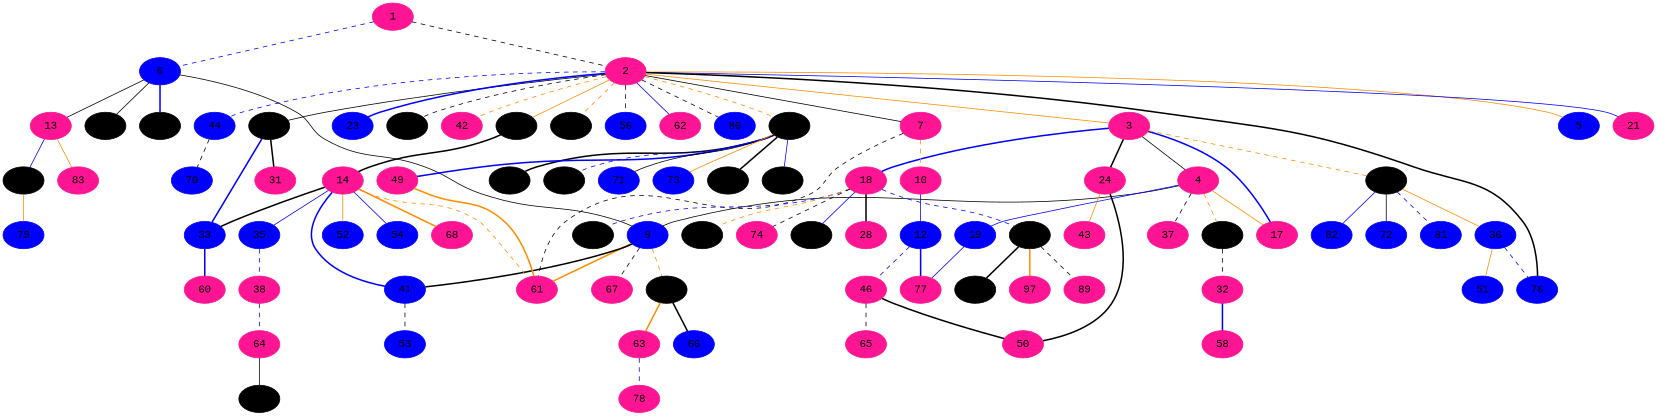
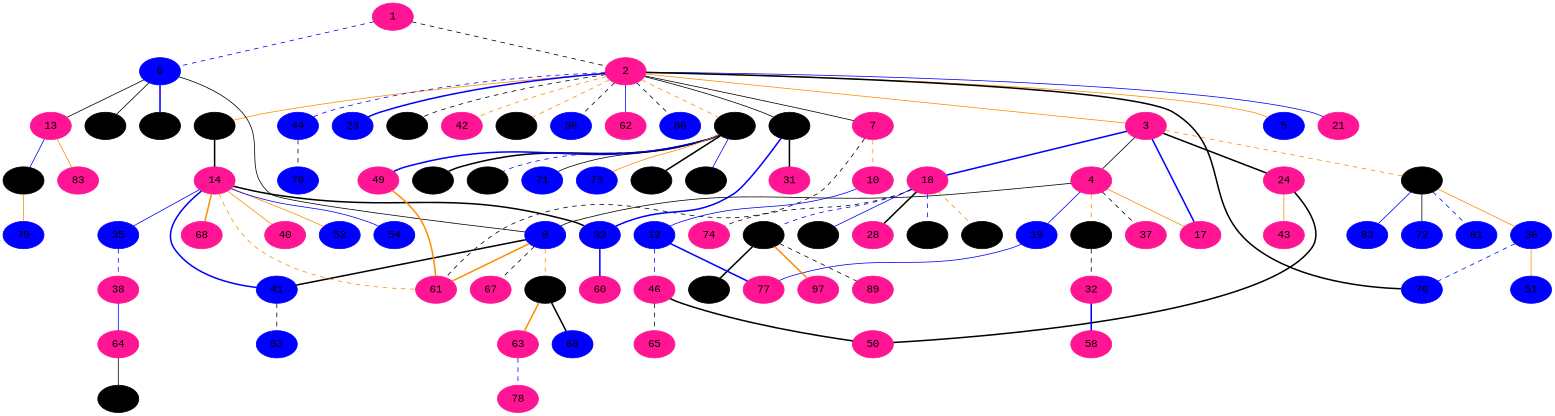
  graph {
    fontname="Liberation Mono"
    node [color=deeppink fontname="Liberation Mono" style=filled]
    edge [color=black fontname="Liberation Mono" style=solid weight=1.0]
    1
    2
    6 [color=blue]
    3
    5 [color=blue]
    7
    8 [color=black]
    11 [color=black]
    16 [color=black]
    21
    23 [color=blue]
    34 [color=black]
    42
    44 [color=blue]
    55 [color=black]
    56 [color=blue]
    62
    76 [color=blue]
    86 [color=blue]
    9 [color=blue]
    13
    15 [color=black]
    69 [color=black]
    4
    17
    18
    24
    25 [color=black]
    10
    61
    14
    31
    33 [color=blue]
    26 [color=black]
    30 [color=black]
    49
    57 [color=black]
    71 [color=blue]
    73 [color=blue]
    85 [color=black]
    70 [color=blue]
    37
    19 [color=blue]
    20 [color=black]
    27 [color=black]
    28
    45 [color=black]
    48 [color=black]
    74
    75 [color=black]
    43
    50
    36 [color=blue]
    72 [color=blue]
    81 [color=blue]
    82 [color=blue]
    29 [color=black]
    41 [color=blue]
    67
    77
    32
    22 [color=black]
    83
    12 [color=blue]
    35 [color=blue]
+   40
    52 [color=blue]
    54 [color=blue]
    68
    63
    66 [color=blue]
    53 [color=blue]
    46
    60
    65
    79 [color=blue]
    38
    39 [color=black]
    n79 [label=97]
    n80 [label=89]
    58
    51 [color=blue]
    78
    64
    80 [color=black]
    1 -- 2 [style=dashed]
    1 -- 6 [color=blue style=dashed]
    2 -- 3 [color=darkorange]
    2 -- 5 [color=darkorange]
    2 -- 7
    2 -- 8 [color=darkorange]
    2 -- 11
    2 -- 16 [color=darkorange style=dashed]
    2 -- 21 [color=blue]
    2 -- 23 [color=blue style=bold]
    2 -- 34 [style=dashed]
    2 -- 42 [color=darkorange style=dashed]
    2 -- 44 [color=blue style=dashed]
    2 -- 55 [color=darkorange style=dashed]
    2 -- 56 [style=dashed]
    2 -- 62 [color=blue]
    2 -- 76 [style=bold]
    2 -- 86 [style=dashed]
    6 -- 9
    6 -- 13
    6 -- 15
    6 -- 69 [color=blue style=bold]
    3 -- 4
    3 -- 17 [color=blue style=bold]
    3 -- 18 [color=blue style=bold]
    3 -- 24 [style=bold]
    3 -- 25 [color=darkorange style=dashed]
    7 -- 10 [color=darkorange style=dashed weight=4.0]
    7 -- 61 [style=dashed]
    8 -- 14 [style=bold]
    11 -- 31 [style=bold]
    11 -- 33 [color=blue style=bold]
    16 -- 26 [color=blue]
    16 -- 30 [style=bold]
    16 -- 49 [color=blue style=bold]
    16 -- 57 [color=blue style=dashed]
    16 -- 71
    16 -- 73 [color=darkorange]
    16 -- 85 [style=bold]
    44 -- 70 [style=dashed]
    9 -- 61 [color=darkorange style=bold]
    9 -- 29 [color=darkorange style=dashed]
    9 -- 41 [style=bold]
    9 -- 67 [style=dashed]
    13 -- 22 [color=blue]
    13 -- 83 [color=darkorange]
    4 -- 9
    4 -- 17 [color=darkorange]
    4 -- 37 [style=dashed]
    4 -- 19 [color=blue]
    4 -- 20 [color=darkorange style=dashed weight=3.0]
    18 -- 27 [color=blue style=dashed]
    18 -- 28 [style=bold]
    18 -- 45 [color=blue style=dashed]
    18 -- 48 [color=darkorange style=dashed]
    18 -- 74 [style=dashed]
    18 -- 75 [color=blue]
    24 -- 43 [color=darkorange weight=2.0]
    24 -- 50 [style=bold]
    25 -- 36 [color=darkorange]
    25 -- 72
    25 -- 81 [color=blue style=dashed]
    25 -- 82 [color=blue]
    10 -- 12 [color=blue]
    14 -- 61 [color=darkorange style=dashed]
    14 -- 33 [style=bold]
    14 -- 41 [color=blue style=bold]
    14 -- 35 [color=blue]
+   14 -- 40 [color=darkorange]
    14 -- 52 [color=darkorange]
    14 -- 54 [color=blue]
    14 -- 68 [color=darkorange style=bold]
    33 -- 60 [color=blue style=bold]
    49 -- 61 [color=darkorange style=bold]
    19 -- 77 [color=blue]
    20 -- 32 [style=dashed]
    27 -- 39 [style=bold]
    27 -- n79 [color=darkorange style=bold]
    27 -- n80 [style=dashed]
    36 -- 76 [color=blue style=dashed]
    36 -- 51 [color=darkorange]
    29 -- 63 [color=darkorange style=bold]
    29 -- 66 [style=bold]
    41 -- 53 [style=dashed weight=2.0]
    32 -- 58 [color=blue style=bold]
    22 -- 79 [color=darkorange]
    12 -- 77 [color=blue style=bold]
    12 -- 46 [color=blue style=dashed]
    35 -- 38 [color=blue style=dashed]
    63 -- 78 [color=blue style=dashed]
    46 -- 50 [style=bold]
    46 -- 65 [style=dashed]
-   38 -- 64 [color=blue style=dashed]
+   38 -- 64 [color=blue]
    64 -- 80
  }
